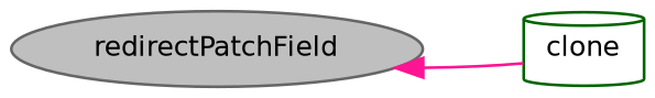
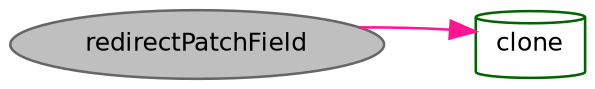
  digraph {
    rankdir=LR
    node [fontname=Helvetica fontsize=10]
    n1 [color=gray40 fillcolor=grey75 fontcolor=black height=0.2 label=redirectPatchField shape=ellipse style=filled width=0.4]
    n2 [color=darkgreen height=0.2 label=clone shape=cylinder width=0.4]
-   n1 -> n2 [color=deeppink dir=back fontname=Helvetica fontsize=10 labelfontname=Helvetica labelfontsize=10 style=solid]
+   n2 -> n1 [color=deeppink dir=back fontname=Helvetica fontsize=10 labelfontname=Helvetica labelfontsize=10 style=solid]
  }
